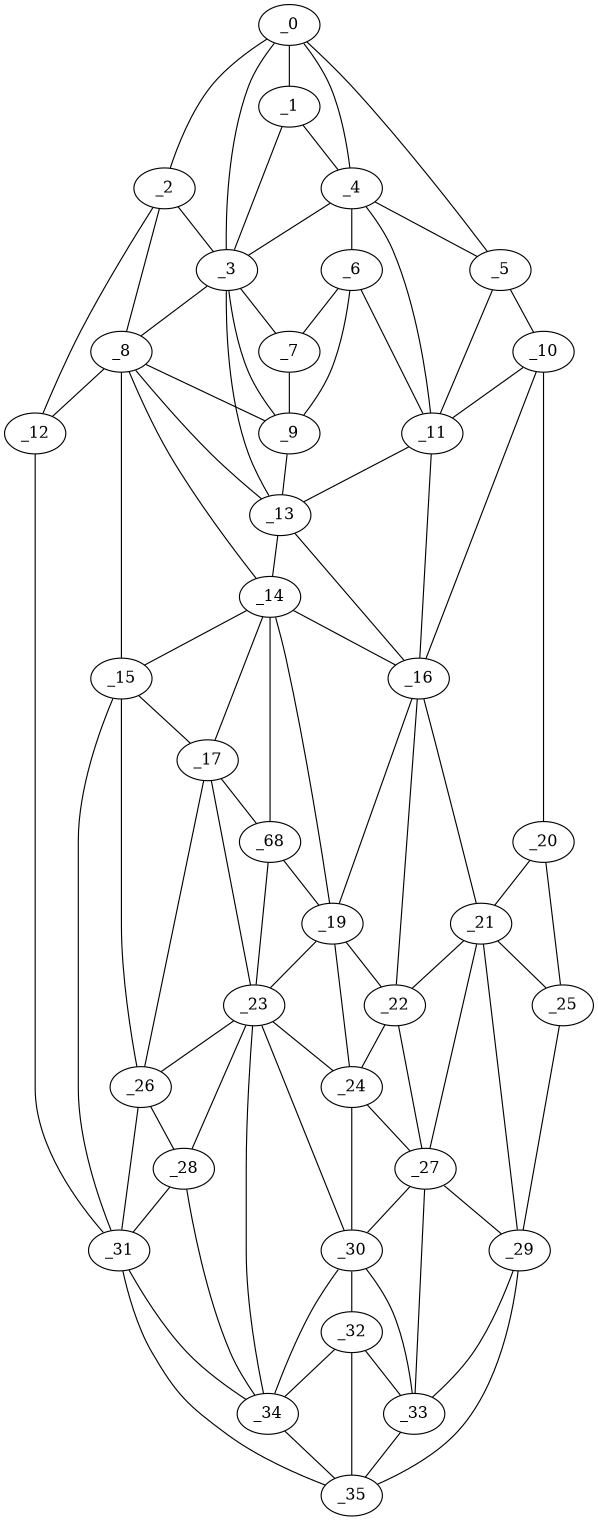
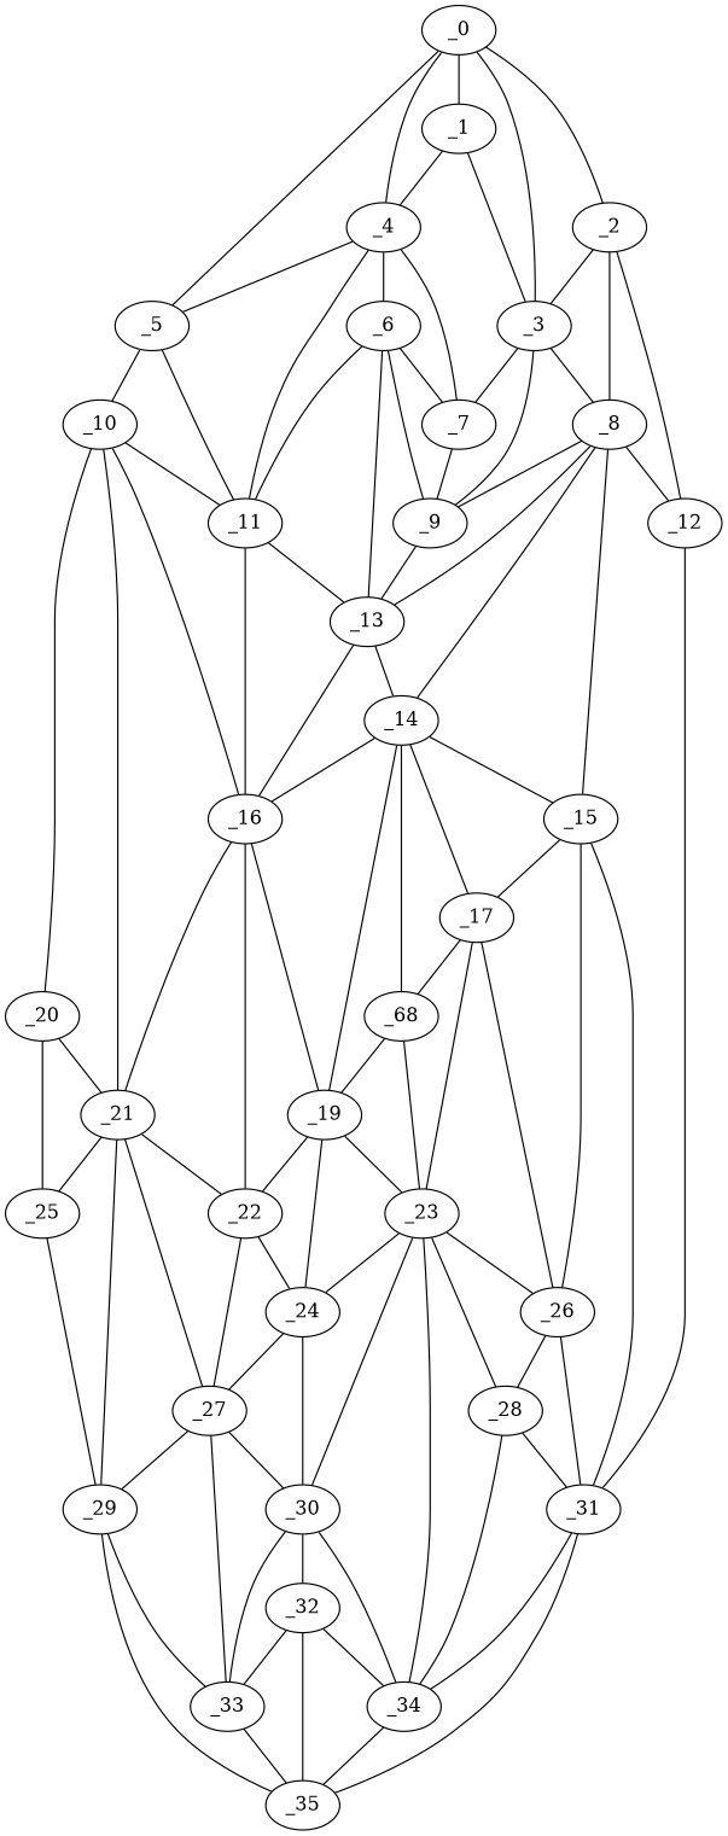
  graph {
    node [x=25 y=64]
    edge [valence=2]
    _0 [x=16]
    _1 [x=21 y=62]
    _2 [y=15]
    _3 [y=42]
    _4 [x=26]
    _5 [x=28 y=89]
    _8 [x=35 y=28]
    _12 [x=45 y=8]
    _7 [x=33 y=46]
    _9 [x=36 y=45]
    _6 [x=32]
    _11 [x=41 y=75]
    _10 [x=36 y=98]
    _13 [x=49 y=48]
    _14 [x=53 y=47]
    _15 [x=56 y=17]
    _31 [x=100 y=15]
    _16 [x=68 y=72]
    _20 [x=81 y=104]
    _21 [x=82 y=96]
    _17 [x=69 y=39]
    n22 [label=_68 x=74 y=48]
    _19 [x=75 y=66]
    _26 [x=92 y=28]
    _34 [x=109 y=65]
    _35 [x=114 y=79]
    _22 [x=87 y=84]
    _25 [x=90 y=105]
    _27 [x=95 y=89]
    _29 [x=98 y=99]
    _23 [x=88 y=46]
    _24 [x=90 y=72]
    _28 [x=96 y=40]
    _30 [x=99 y=70]
    _33 [x=106 y=84]
    _32 [x=106 y=74]
    _0 -- _1 [valence=1]
    _0 -- _2 [valence=1]
    _0 -- _3 [valence=1]
    _0 -- _4
    _0 -- _5 [valence=1]
    _1 -- _3
    _1 -- _4 [valence=1]
    _2 -- _3
    _2 -- _8 [valence=1]
    _2 -- _12 [valence=1]
    _3 -- _8
    _3 -- _7 [valence=1]
    _3 -- _9
    _4 -- _5
-   _4 -- _3
+   _4 -- _7
    _4 -- _6 [valence=1]
    _4 -- _11
    _5 -- _11 [valence=1]
    _5 -- _10 [valence=1]
    _8 -- _12
    _8 -- _9 [valence=1]
    _8 -- _13
    _8 -- _14 [valence=1]
    _8 -- _15
    _12 -- _31 [valence=1]
    _7 -- _9
    _9 -- _13
    _6 -- _7
    _6 -- _9
    _6 -- _11
-   _3 -- _13
+   _6 -- _13
    _11 -- _13
    _11 -- _16 [valence=1]
    _10 -- _11
    _10 -- _16
    _10 -- _20 [valence=1]
+   _10 -- _21
    _13 -- _14
    _13 -- _16
    _14 -- _15
    _14 -- _16
    _14 -- _17
    _14 -- n22
    _14 -- _19
    _15 -- _31
    _15 -- _17 [valence=1]
    _15 -- _26
    _31 -- _34
    _31 -- _35 [valence=1]
    _16 -- _21 [valence=1]
    _16 -- _19 [valence=1]
    _16 -- _22
    _20 -- _21
    _20 -- _25 [valence=1]
    _21 -- _22
    _21 -- _25
    _21 -- _27
    _21 -- _29
    _17 -- n22 [valence=1]
    _17 -- _26 [valence=1]
    _17 -- _23
    n22 -- _19 [valence=1]
    n22 -- _23
    _19 -- _22
    _19 -- _23
    _19 -- _24
    _26 -- _31 [valence=1]
    _26 -- _28 [valence=1]
    _34 -- _35
    _22 -- _27
    _22 -- _24 [valence=1]
    _25 -- _29 [valence=1]
    _27 -- _29
    _27 -- _30
    _27 -- _33
    _29 -- _35 [valence=1]
    _29 -- _33
    _23 -- _26
    _23 -- _34
    _23 -- _24 [valence=1]
    _23 -- _28 [valence=1]
    _23 -- _30
    _24 -- _27
    _24 -- _30 [valence=1]
    _28 -- _31
    _28 -- _34
    _30 -- _34
    _30 -- _33 [valence=1]
    _30 -- _32
    _33 -- _35
    _32 -- _34
    _32 -- _35
    _32 -- _33
  }
